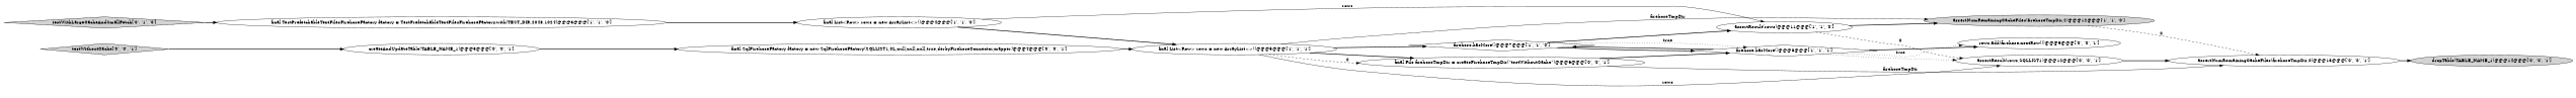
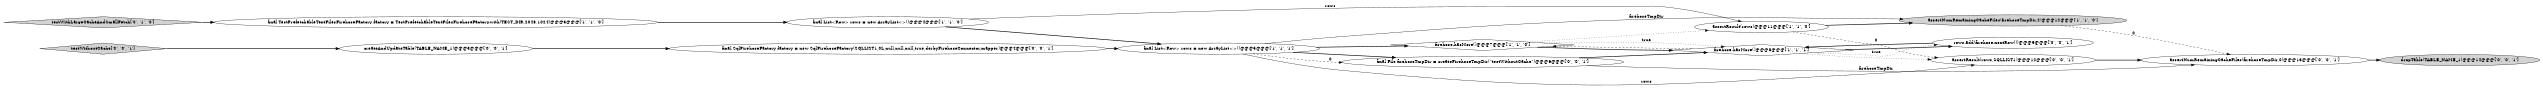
  digraph {
    rankdir=LR
    node [fillcolor=white shape=ellipse style=filled]
    edge [style=bold]
    n1 [label="final List<Row> rows = new ArrayList<>()@@@5@@@['1', '1', '1']"]
    n2 [label="firehose.hasMore()@@@7@@@['1', '1', '0']" shape=diamond]
    n3 [fillcolor=lightgray label="assertNumRemainingCacheFiles(firehoseTmpDir,2)@@@12@@@['1', '1', '0']"]
    n4 [label="final File firehoseTmpDir = createFirehoseTmpDir(\"testWithoutCache\")@@@6@@@['0', '0', '1']"]
    n5 [label="assertResult(rows,SQLLIST1)@@@12@@@['0', '0', '1']"]
    n6 [label="assertResult(rows)@@@11@@@['1', '1', '0']"]
    n7 [label="firehose.hasMore()@@@8@@@['1', '1', '1']" shape=diamond]
    n8 [label="assertNumRemainingCacheFiles(firehoseTmpDir,0)@@@13@@@['0', '0', '1']"]
    n9 [fillcolor=lightgray label="testWithoutCache['0', '0', '1']" shape=diamond]
    n10 [label="createAndUpdateTable(TABLE_NAME_1)@@@3@@@['0', '0', '1']"]
    n11 [label="final SqlFirehoseFactory factory = new SqlFirehoseFactory(SQLLIST1,0L,null,null,null,true,derbyFirehoseConnector,mapper)@@@4@@@['0', '0', '1']"]
    n12 [label="final TestPrefetchableTextFilesFirehoseFactory factory = TestPrefetchableTextFilesFirehoseFactory.with(TEST_DIR,2048,1024)@@@3@@@['1', '1', '0']"]
    n13 [label="final List<Row> rows = new ArrayList<>()@@@4@@@['1', '1', '0']"]
    n14 [label="rows.add(firehose.nextRow())@@@9@@@['0', '0', '1']"]
    n15 [fillcolor=lightgray label="testWithLargeCacheAndSmallFetch['0', '1', '0']" shape=diamond]
    n16 [fillcolor=lightgray label="dropTable(TABLE_NAME_1)@@@14@@@['0', '0', '1']"]
    n1 -> n2
    n1 -> n3 [label=firehoseTmpDir style=solid]
    n1 -> n4 [label=0 style=dashed]
    n1 -> n4
    n1 -> n5 [label=rows style=solid]
-   n2 -> n6
+   n2 -> n6 [style=dotted]
    n2 -> n7
    n2 -> n7 [label=true style=dotted]
    n3 -> n8 [label=0 style=dashed]
    n4 -> n7
    n4 -> n8 [label=firehoseTmpDir style=solid]
    n5 -> n8
    n6 -> n3
    n6 -> n5 [label=0 style=dashed]
-   n7 -> n2
+   n7 -> n2 [style=dashed]
    n7 -> n5 [style=dotted]
    n7 -> n14 [label=true style=dotted]
    n7 -> n14
    n8 -> n16
    n9 -> n10
    n10 -> n11
    n11 -> n1
    n12 -> n13
    n13 -> n1
    n13 -> n6 [label=rows style=solid]
+   n14 -> n7
    n15 -> n12
  }
